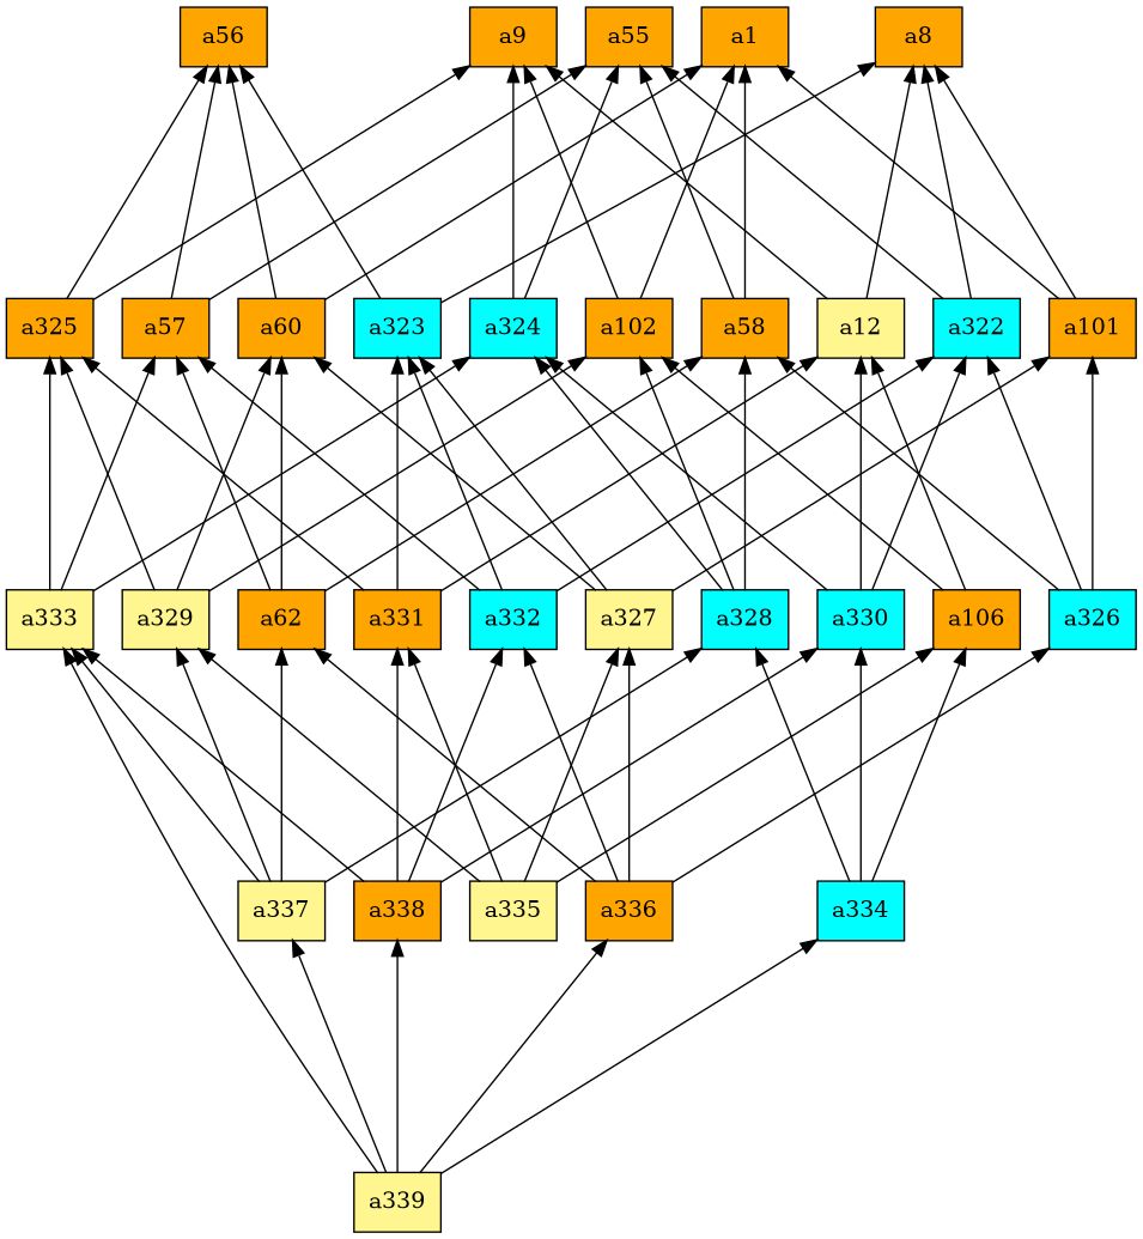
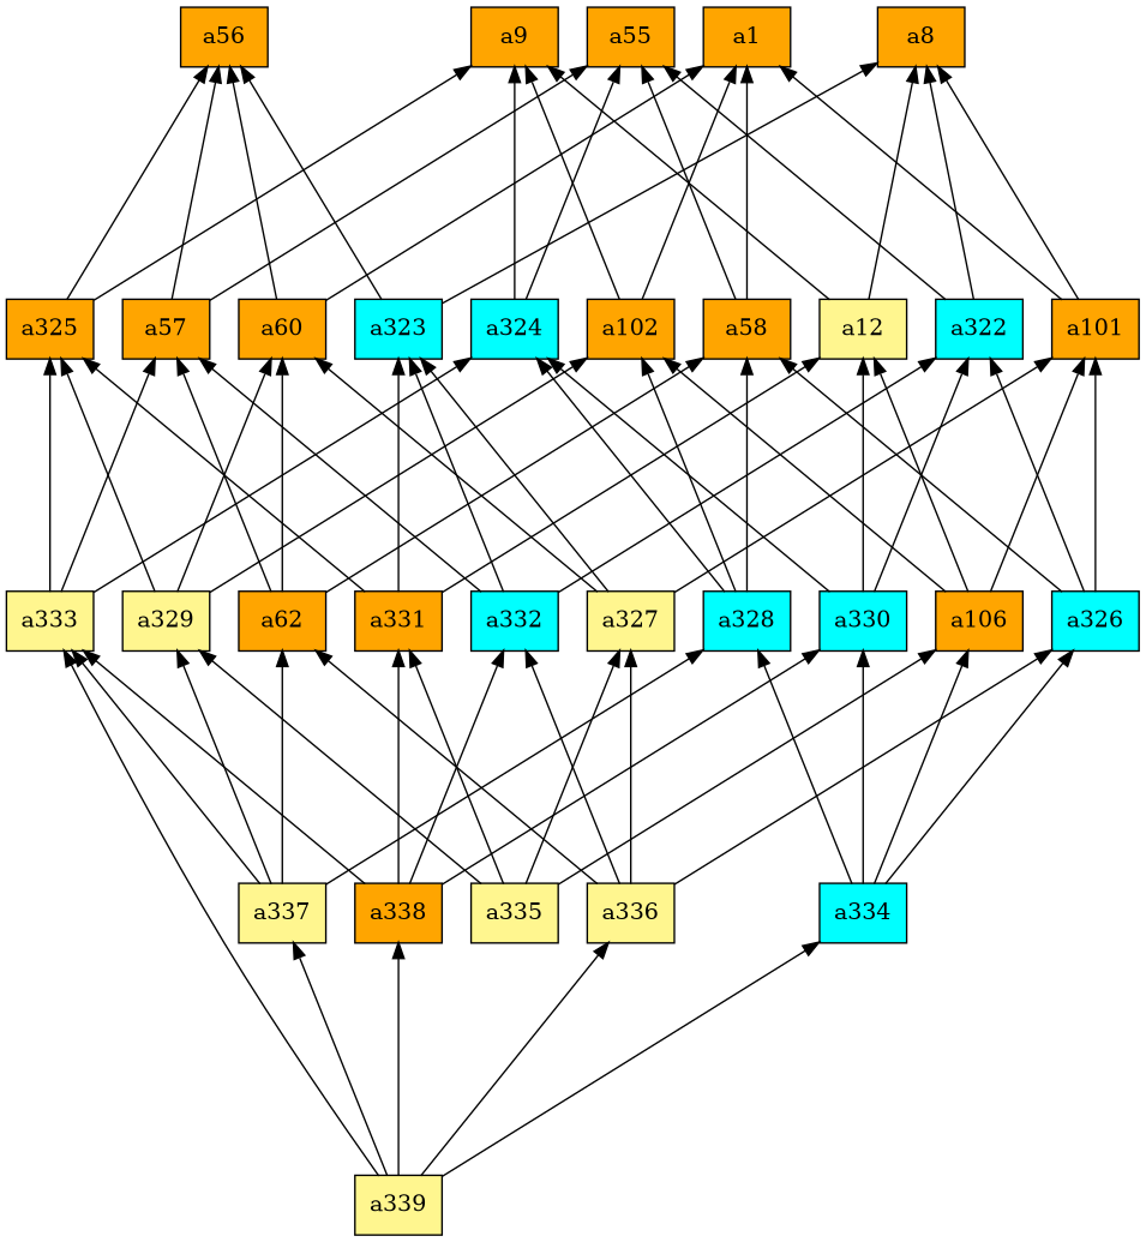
  digraph {
    rankdir=BT
    ranksep=2.0
    node [fillcolor=orange shape=record style=filled]
    n1 [label="{a8}"]
    n2 [fillcolor=cyan label="{a332}"]
    n3 [label="{a57}"]
    n4 [fillcolor=cyan label="{a322}"]
    n5 [fillcolor=cyan label="{a323}"]
    n6 [label="{a55}"]
    n7 [label="{a56}"]
    n8 [fillcolor=cyan label="{a324}"]
    n9 [label="{a9}"]
    n10 [fillcolor=khaki1 label="{a329}"]
    n11 [label="{a102}"]
    n12 [label="{a325}"]
    n13 [label="{a60}"]
    n14 [label="{a1}"]
    n15 [label="{a331}"]
    n16 [fillcolor=khaki1 label="{a12}"]
    n17 [fillcolor=khaki1 label="{a337}"]
    n18 [label="{a62}"]
    n19 [fillcolor=khaki1 label="{a333}"]
    n20 [fillcolor=cyan label="{a328}"]
    n21 [label="{a58}"]
    n22 [label="{a338}"]
    n23 [fillcolor=cyan label="{a330}"]
-   n24 [label="{a336}"]
+   n24 [fillcolor=khaki1 label="{a336}"]
    n25 [fillcolor=cyan label="{a326}"]
    n26 [fillcolor=khaki1 label="{a327}"]
    n27 [label="{a101}"]
    n28 [fillcolor=khaki1 label="{a339}"]
    n29 [fillcolor=cyan label="{a334}"]
    n30 [fillcolor=khaki1 label="{a335}"]
    n31 [label="{a106}"]
    n2 -> n3
    n2 -> n4
    n2 -> n5
    n3 -> n6
    n3 -> n7
    n4 -> n1
    n4 -> n6
    n5 -> n1
    n5 -> n7
    n8 -> n6
    n8 -> n9
    n10 -> n11
    n10 -> n12
    n10 -> n13
    n11 -> n9
    n11 -> n14
    n12 -> n7
    n12 -> n9
    n13 -> n7
    n13 -> n14
    n15 -> n5
    n15 -> n12
    n15 -> n16
    n16 -> n1
    n16 -> n9
    n17 -> n10
    n17 -> n18
    n17 -> n19
    n17 -> n20
    n18 -> n3
    n18 -> n13
    n18 -> n21
    n19 -> n3
    n19 -> n8
    n19 -> n12
    n20 -> n8
    n20 -> n11
    n20 -> n21
    n21 -> n6
    n21 -> n14
    n22 -> n2
    n22 -> n15
    n22 -> n19
    n22 -> n23
    n23 -> n4
    n23 -> n8
    n23 -> n16
    n24 -> n2
    n24 -> n18
    n24 -> n25
    n24 -> n26
    n25 -> n4
    n25 -> n21
    n25 -> n27
    n26 -> n5
    n26 -> n13
    n26 -> n27
    n27 -> n1
    n27 -> n14
    n28 -> n17
    n28 -> n19
    n28 -> n22
    n28 -> n24
    n28 -> n29
    n29 -> n20
    n29 -> n23
+   n29 -> n25
    n29 -> n31
    n30 -> n10
    n30 -> n15
    n30 -> n26
    n30 -> n31
    n31 -> n11
    n31 -> n16
+   n31 -> n27
  }
